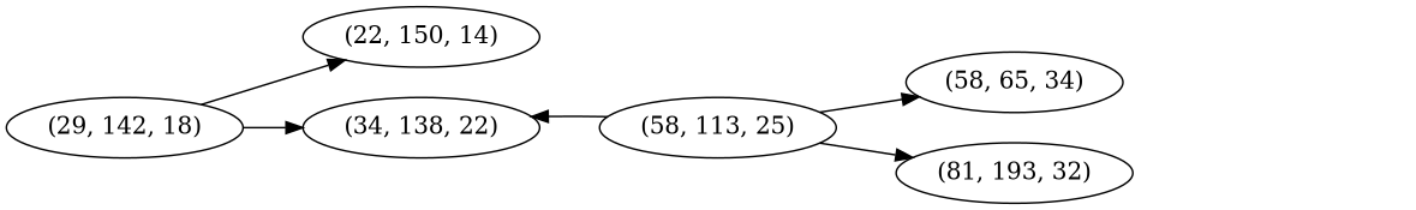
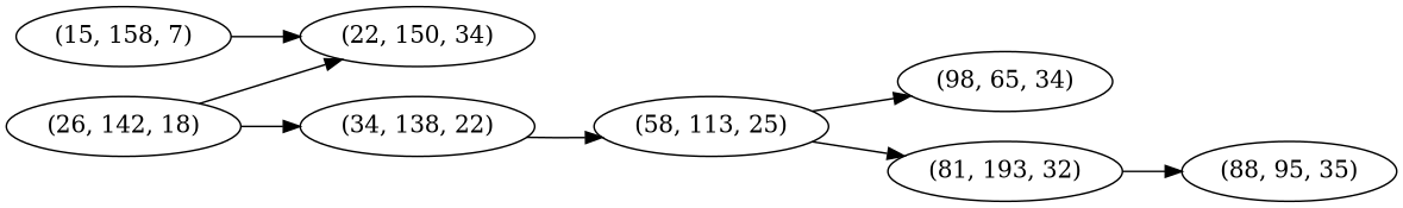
  digraph {
    rankdir=LR
-   "(22, 150, 14)"
-   "(29, 142, 18)"
+   "(15, 158, 7)"
+   "(22, 150, 14)" [label="(22, 150, 34)"]
+   "(29, 142, 18)" [label="(26, 142, 18)"]
    "(34, 138, 22)"
    n5 [label="(58, 113, 25)"]
-   "(58, 65, 34)"
+   "(58, 65, 34)" [label="(98, 65, 34)"]
    n7 [label="(81, 193, 32)"]
+   "(88, 95, 35)"
+   "(15, 158, 7)" -> "(22, 150, 14)"
    "(29, 142, 18)" -> "(22, 150, 14)"
    "(29, 142, 18)" -> "(34, 138, 22)"
-   n5 -> "(34, 138, 22)"
+   "(34, 138, 22)" -> n5
    n5 -> "(58, 65, 34)"
    n5 -> n7
+   n7 -> "(88, 95, 35)"
  }
